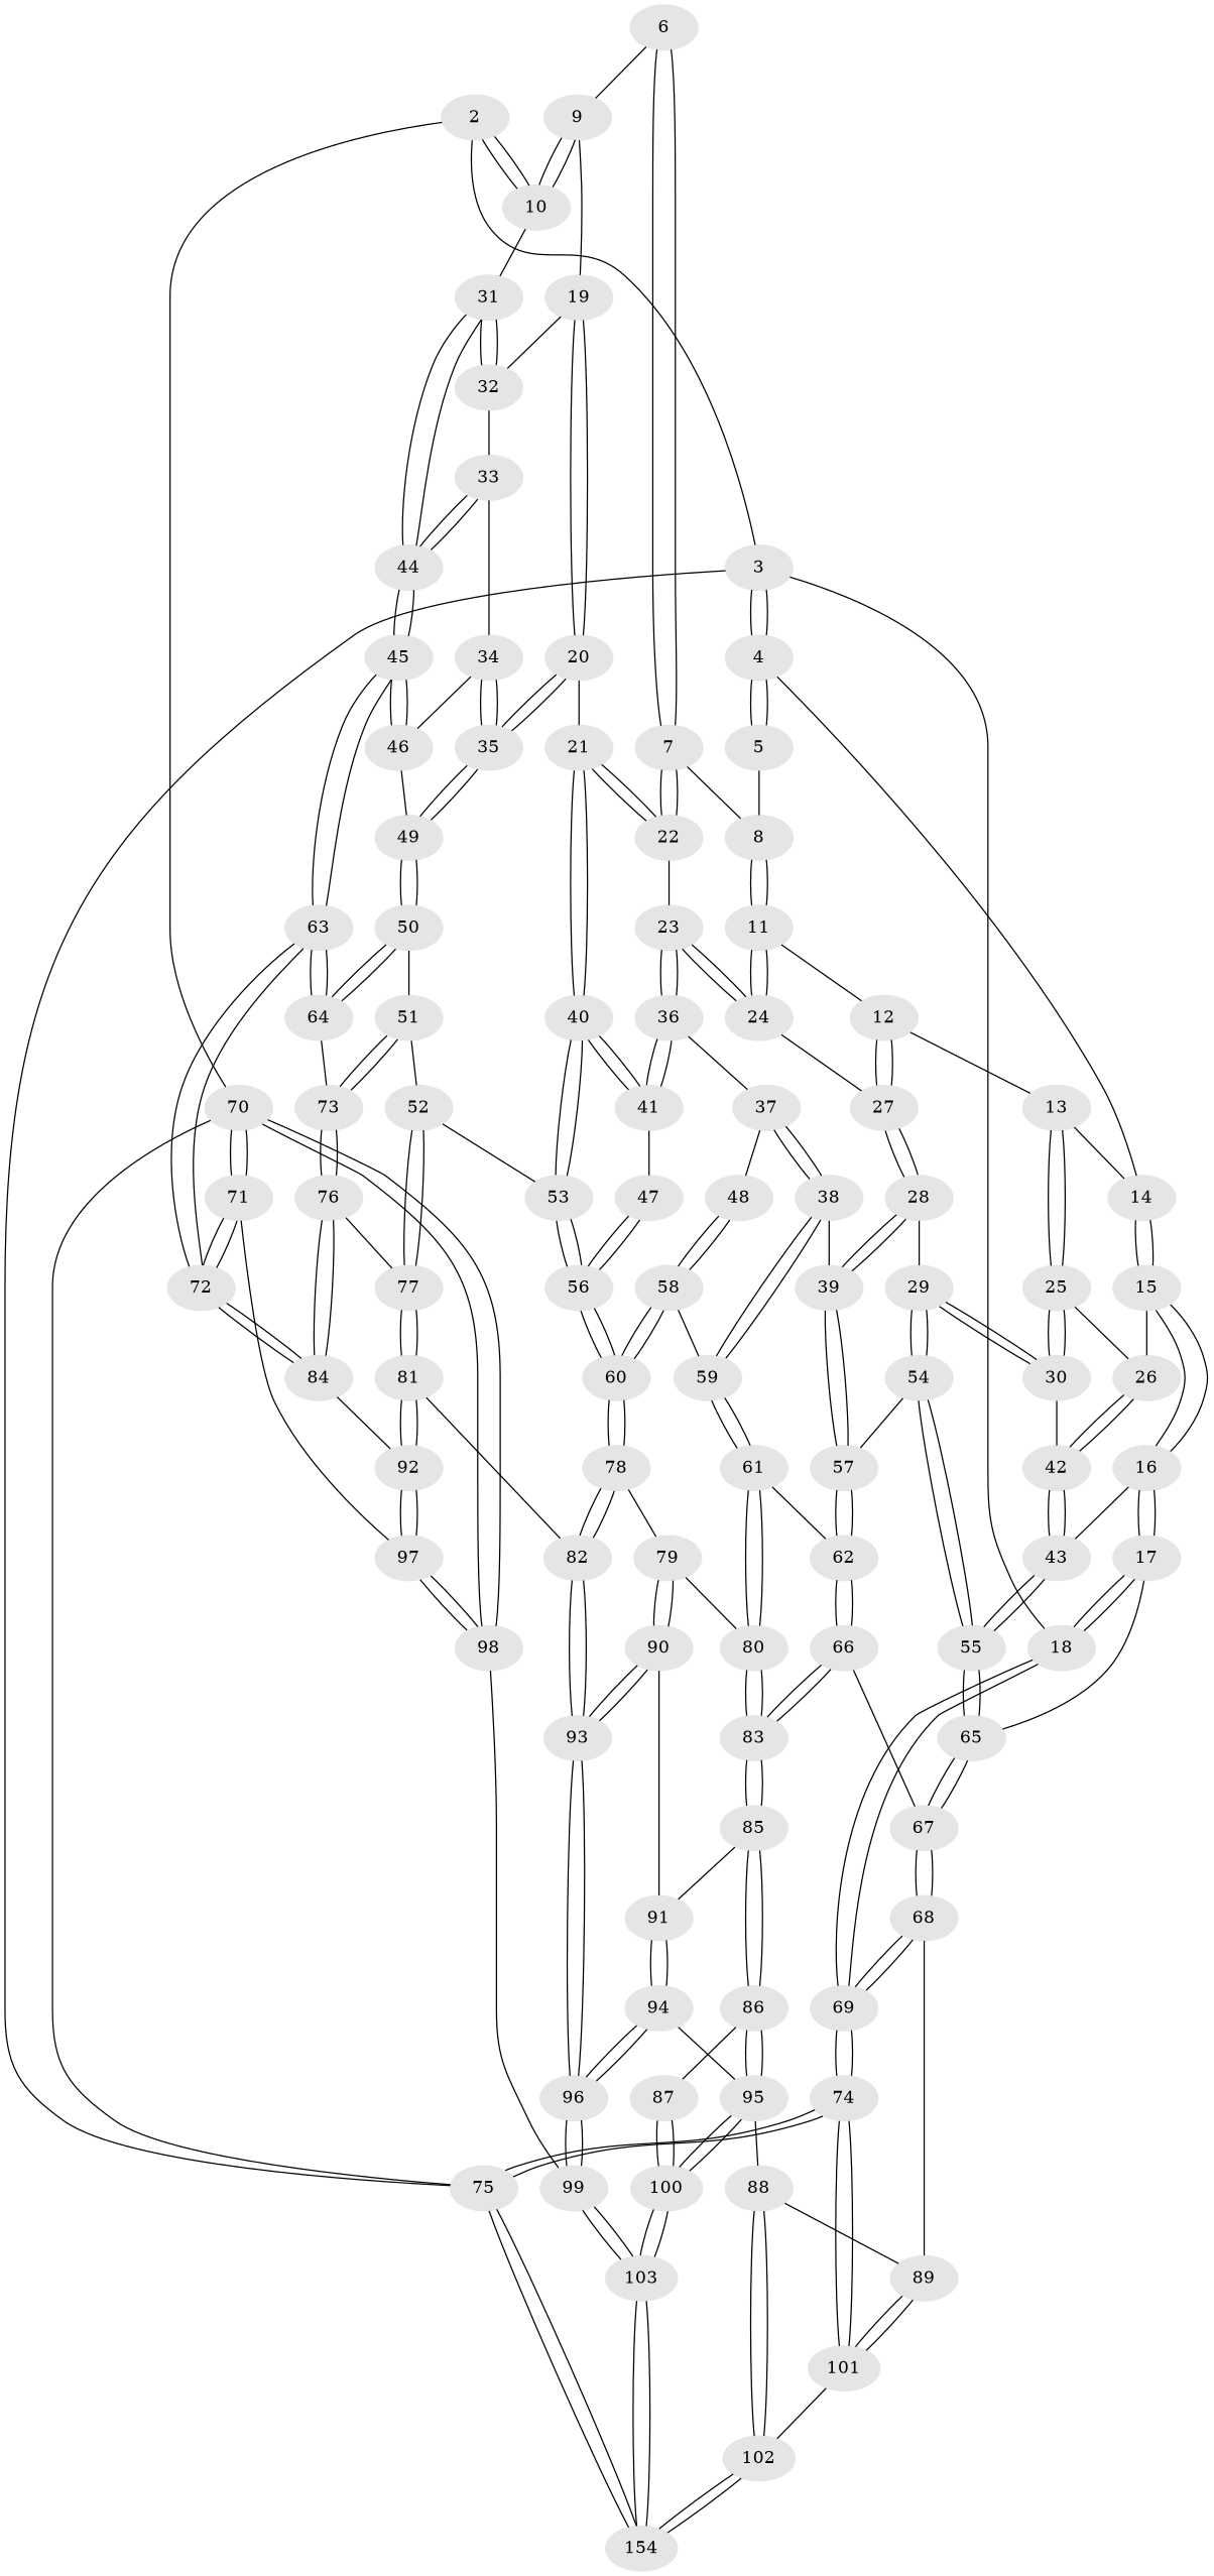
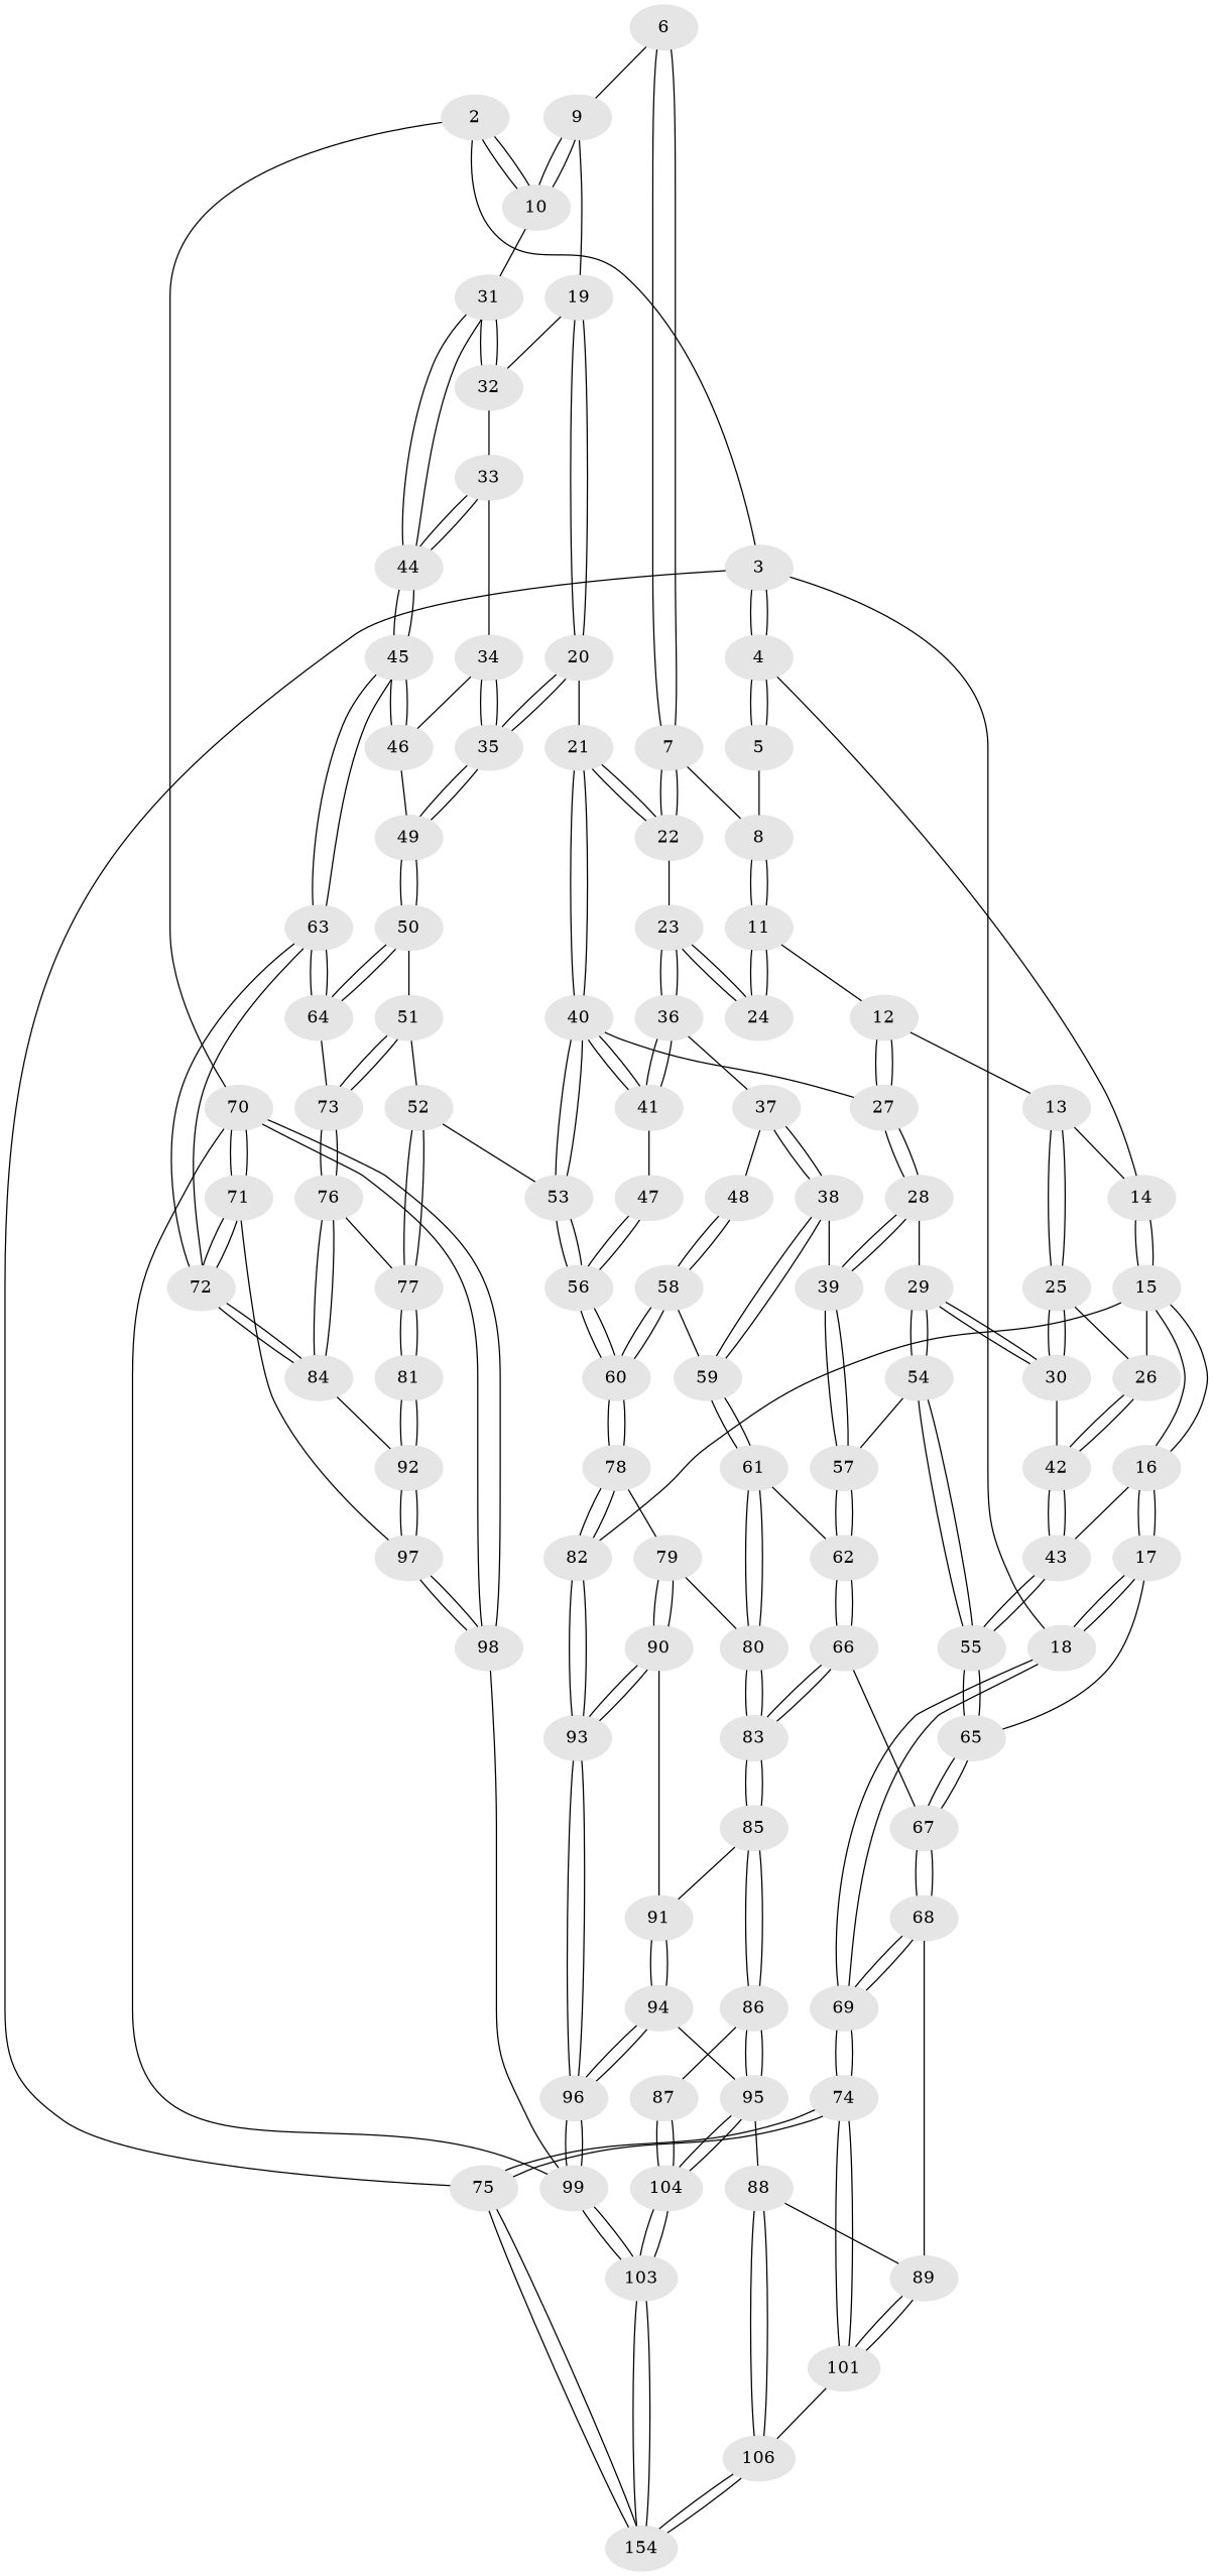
  graph {
    node [color=gray90 style=filled]
    2
    3
    10
    70
    6
    7
    9
    4
    18
    75
    31
    71
    98
    5
    14
    69
    n17 [label=154]
    8
    15
    11
    22
    19
    23
    12
    24
    20
    32
    44
    13
    27
    25
    28
    26
    30
    16
    17
    43
    42
    65
    55
    67
    74
    21
    35
    33
    40
    49
    41
    53
    36
    37
    29
    39
    54
    57
    45
    34
    46
    50
    38
    48
    47
    59
    58
    61
    62
    56
    63
    64
    72
    60
    51
    52
    73
    77
    76
    81
    78
    66
    80
    79
    82
    83
    84
    68
    85
    89
    101
    97
    99
    92
-   102
+   102 [label=106]
    90
    93
    91
    96
    86
    87
    95
    94
-   100
+   100 [label=104]
    88
    103
    2 -- 3
    2 -- 10
    2 -- 10
    2 -- 70
    3 -- 4
    3 -- 4
    3 -- 18
    3 -- 75
    10 -- 31
-   70 -- 75
+   70 -- 99
    70 -- 71
    70 -- 71
    70 -- 98
    70 -- 98
    6 -- 7
    6 -- 7
    6 -- 9
    7 -- 8
    7 -- 22
    7 -- 22
    9 -- 10
    9 -- 10
    9 -- 19
    4 -- 5
    4 -- 5
    4 -- 14
    18 -- 69
    18 -- 69
    75 -- n17
    75 -- n17
    31 -- 32
    31 -- 32
    31 -- 44
    31 -- 44
    71 -- 72
    71 -- 72
    71 -- 97
    98 -- 99
    5 -- 8
    14 -- 15
    14 -- 15
    69 -- 74
    69 -- 74
    8 -- 11
    8 -- 11
    15 -- 26
    15 -- 16
    15 -- 16
    11 -- 12
    11 -- 24
    11 -- 24
    22 -- 23
    19 -- 20
    19 -- 20
    19 -- 32
    23 -- 24
    23 -- 24
    23 -- 36
    23 -- 36
    12 -- 13
    12 -- 27
    12 -- 27
-   24 -- 27
+   40 -- 27
    20 -- 21
    20 -- 35
    20 -- 35
    32 -- 33
    44 -- 45
    44 -- 45
    13 -- 14
    13 -- 25
    13 -- 25
    27 -- 28
    27 -- 28
    25 -- 26
    25 -- 30
    25 -- 30
    28 -- 29
    28 -- 39
    28 -- 39
    26 -- 42
    26 -- 42
    30 -- 42
    16 -- 17
    16 -- 17
    16 -- 43
    17 -- 18
    17 -- 18
    17 -- 65
    43 -- 55
    43 -- 55
    42 -- 43
    42 -- 43
    65 -- 67
    65 -- 67
    55 -- 65
    55 -- 65
    67 -- 68
    67 -- 68
    74 -- 75
    74 -- 75
    74 -- 101
    74 -- 101
    21 -- 22
    21 -- 22
    21 -- 40
    21 -- 40
    35 -- 49
    35 -- 49
    33 -- 44
    33 -- 44
    33 -- 34
    40 -- 41
    40 -- 41
    40 -- 53
    40 -- 53
    49 -- 50
    49 -- 50
    41 -- 47
    53 -- 56
    53 -- 56
    36 -- 41
    36 -- 41
    36 -- 37
    37 -- 38
    37 -- 38
    37 -- 48
    29 -- 30
    29 -- 30
    29 -- 54
    29 -- 54
    39 -- 57
    39 -- 57
    54 -- 55
    54 -- 55
    54 -- 57
    57 -- 62
    57 -- 62
    45 -- 46
    45 -- 46
    45 -- 63
    45 -- 63
    34 -- 35
    34 -- 35
    34 -- 46
    46 -- 49
    50 -- 64
    50 -- 64
    50 -- 51
    38 -- 39
    38 -- 59
    38 -- 59
    48 -- 58
    48 -- 58
    47 -- 56
    47 -- 56
    59 -- 61
    59 -- 61
    58 -- 59
    58 -- 60
    58 -- 60
    61 -- 62
    61 -- 80
    61 -- 80
    62 -- 66
    62 -- 66
    56 -- 60
    56 -- 60
    63 -- 64
    63 -- 64
    63 -- 72
    63 -- 72
    64 -- 73
    72 -- 84
    72 -- 84
    60 -- 78
    60 -- 78
    51 -- 52
    51 -- 73
    51 -- 73
    52 -- 53
    52 -- 77
    52 -- 77
    73 -- 76
    73 -- 76
    77 -- 81
    77 -- 81
    76 -- 77
    76 -- 84
    76 -- 84
-   81 -- 82
+   15 -- 82
    81 -- 92
    81 -- 92
    78 -- 79
    78 -- 82
    78 -- 82
    66 -- 67
    66 -- 83
    66 -- 83
    80 -- 83
    80 -- 83
    79 -- 80
    79 -- 90
    79 -- 90
    82 -- 93
    82 -- 93
    83 -- 85
    83 -- 85
    84 -- 92
    68 -- 69
    68 -- 69
    68 -- 89
    85 -- 91
    85 -- 86
    85 -- 86
    89 -- 101
    89 -- 101
    101 -- 102
    97 -- 98
    97 -- 98
    99 -- 103
    99 -- 103
    92 -- 97
    92 -- 97
    102 -- n17
    102 -- n17
    90 -- 93
    90 -- 93
    90 -- 91
    93 -- 96
    93 -- 96
    91 -- 94
    91 -- 94
    96 -- 99
    96 -- 99
    86 -- 87
    86 -- 95
    86 -- 95
    87 -- 100
    87 -- 100
    95 -- 100
    95 -- 100
    95 -- 88
    94 -- 96
    94 -- 96
    94 -- 95
    100 -- 103
    100 -- 103
    88 -- 89
    88 -- 102
    88 -- 102
    103 -- n17
    103 -- n17
  }
